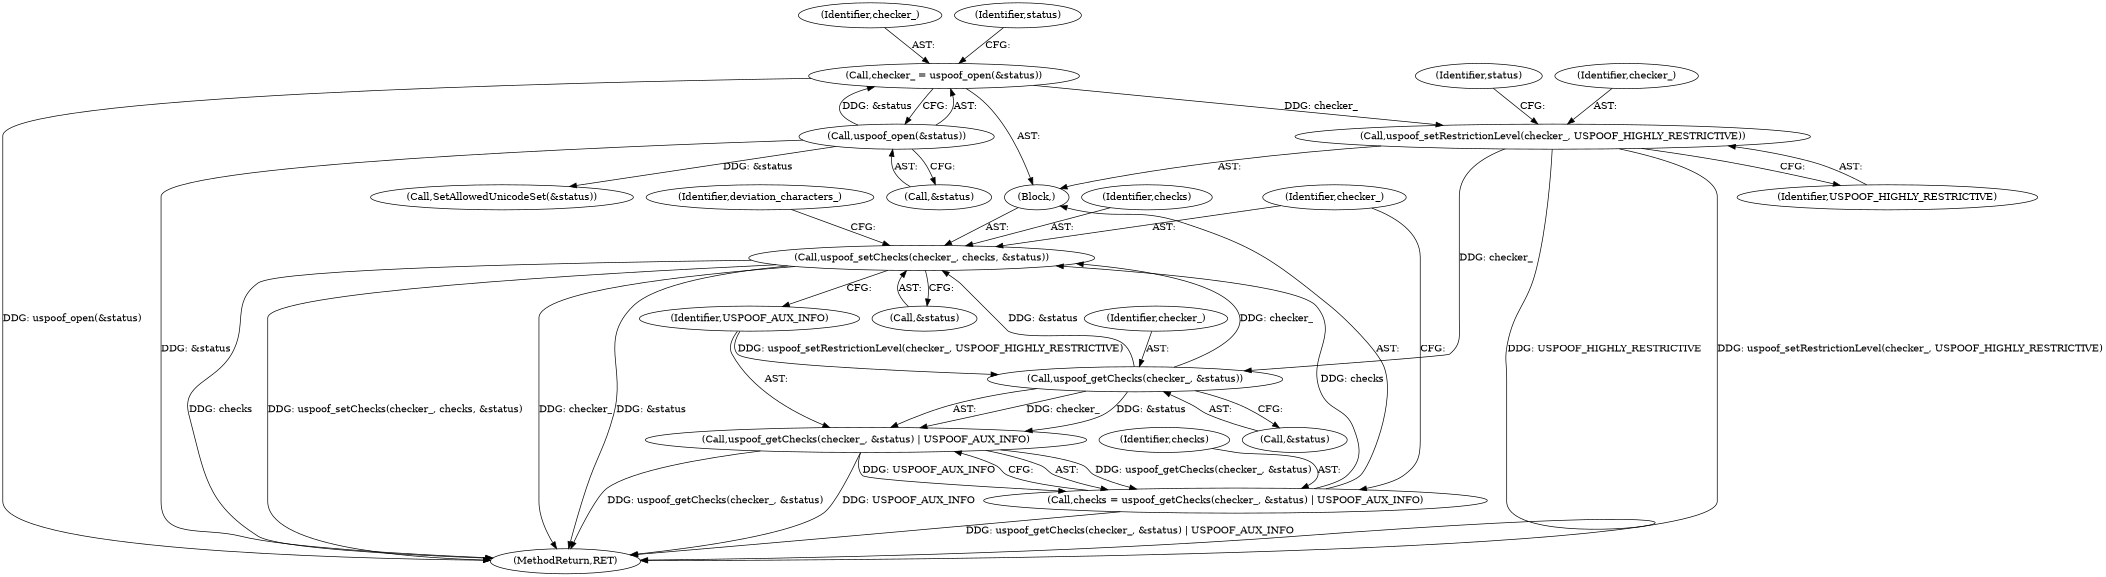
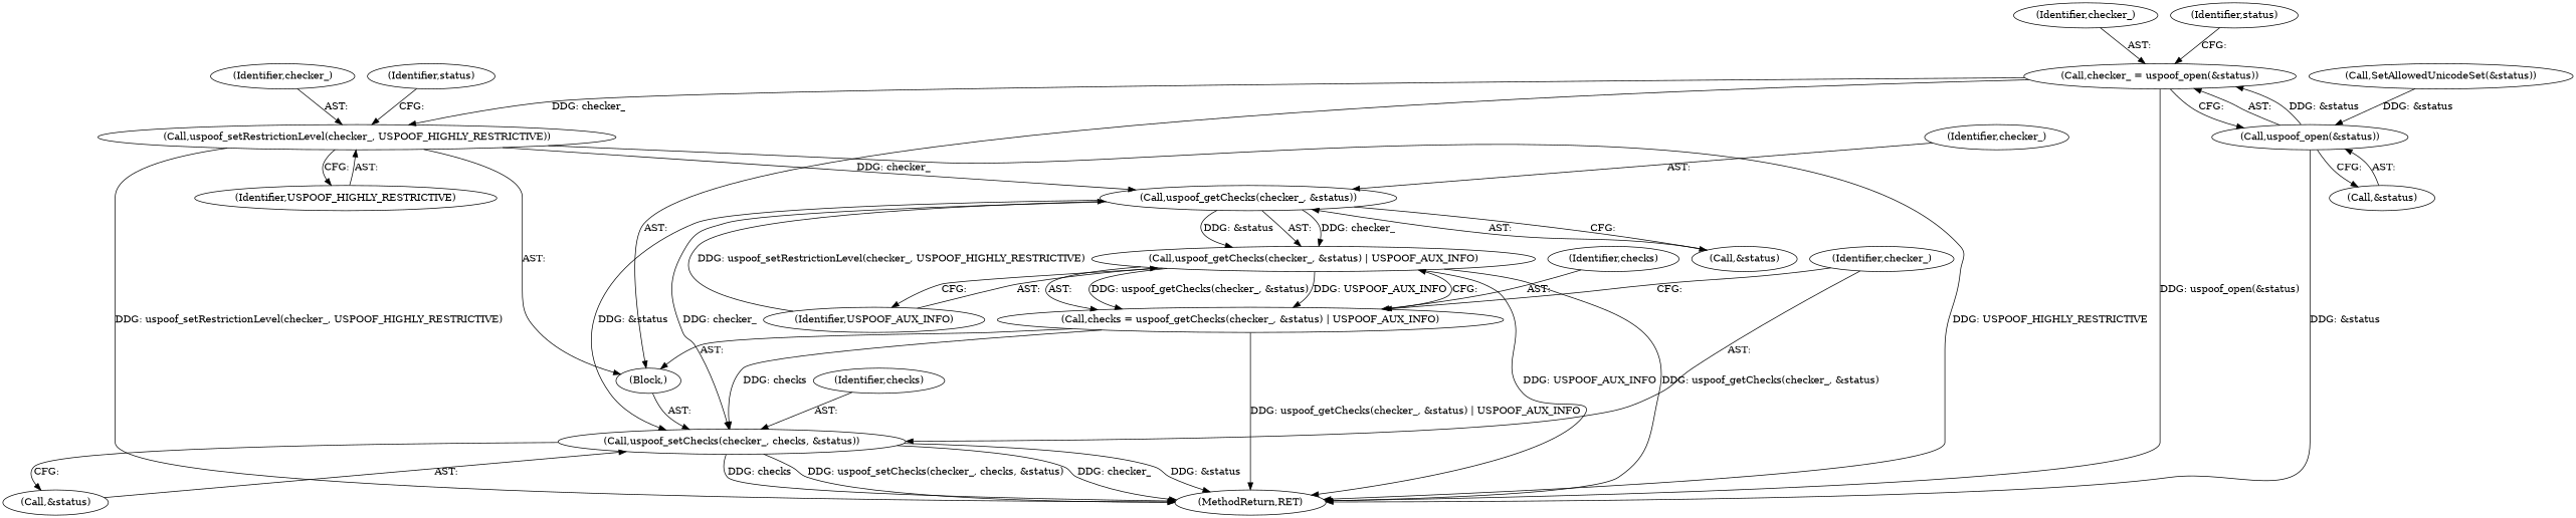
  digraph {
    n1 [label="(Call,checker_ = uspoof_open(&status))"]
    n2 [label="(Call,uspoof_open(&status))"]
    n3 [label="(Call,uspoof_setRestrictionLevel(checker_, USPOOF_HIGHLY_RESTRICTIVE))"]
    n4 [label="(Block,)"]
    n5 [label="(MethodReturn,RET)"]
    n6 [label="(Call,SetAllowedUnicodeSet(&status))"]
    n7 [label="(Call,&status)"]
    n8 [label="(Call,uspoof_getChecks(checker_, &status))"]
    n9 [label="(Identifier,USPOOF_HIGHLY_RESTRICTIVE)"]
    n10 [label="(Call,uspoof_setChecks(checker_, checks, &status))"]
    n11 [label="(Call,uspoof_getChecks(checker_, &status) | USPOOF_AUX_INFO)"]
    n12 [label="(Call,&status)"]
    n13 [label="(Call,checks = uspoof_getChecks(checker_, &status) | USPOOF_AUX_INFO)"]
    n14 [label="(Identifier,USPOOF_AUX_INFO)"]
    n15 [label="(Call,&status)"]
    n16 [label="(Identifier,checker_)"]
    n17 [label="(Identifier,checker_)"]
    n18 [label="(Identifier,status)"]
    n19 [label="(Identifier,checker_)"]
-   n20 [label="(Identifier,deviation_characters_)"]
    n21 [label="(Identifier,checker_)"]
    n22 [label="(Identifier,status)"]
    n23 [label="(Identifier,checks)"]
    n24 [label="(Identifier,checks)"]
    n1 -> n2 [label="CFG: "]
    n1 -> n3 [label="DDG: checker_"]
    n1 -> n4 [label="AST: "]
    n1 -> n5 [label="DDG: uspoof_open(&status)"]
    n2 -> n1 [label="AST: "]
    n2 -> n1 [label="DDG: &status"]
    n2 -> n5 [label="DDG: &status"]
-   n2 -> n6 [label="DDG: &status"]
+   n6 -> n2 [label="DDG: &status"]
    n2 -> n7 [label="CFG: "]
    n3 -> n4 [label="AST: "]
    n3 -> n5 [label="DDG: USPOOF_HIGHLY_RESTRICTIVE"]
    n3 -> n5 [label="DDG: uspoof_setRestrictionLevel(checker_, USPOOF_HIGHLY_RESTRICTIVE)"]
    n3 -> n8 [label="DDG: checker_"]
    n3 -> n9 [label="CFG: "]
    n4 -> n10 [label="AST: "]
    n7 -> n2 [label="AST: "]
    n8 -> n10 [label="DDG: checker_"]
    n8 -> n10 [label="DDG: &status"]
    n8 -> n11 [label="AST: "]
    n8 -> n11 [label="DDG: checker_"]
    n8 -> n11 [label="DDG: &status"]
    n8 -> n12 [label="CFG: "]
    n9 -> n3 [label="AST: "]
    n10 -> n5 [label="DDG: &status"]
    n10 -> n5 [label="DDG: checks"]
    n10 -> n5 [label="DDG: uspoof_setChecks(checker_, checks, &status)"]
    n10 -> n5 [label="DDG: checker_"]
    n10 -> n15 [label="CFG: "]
    n11 -> n5 [label="DDG: uspoof_getChecks(checker_, &status)"]
    n11 -> n5 [label="DDG: USPOOF_AUX_INFO"]
    n11 -> n13 [label="AST: "]
    n11 -> n13 [label="DDG: uspoof_getChecks(checker_, &status)"]
    n11 -> n13 [label="DDG: USPOOF_AUX_INFO"]
-   n10 -> n14 [label="CFG: "]
+   n11 -> n14 [label="CFG: "]
    n12 -> n8 [label="AST: "]
    n13 -> n4 [label="AST: "]
    n13 -> n5 [label="DDG: uspoof_getChecks(checker_, &status) | USPOOF_AUX_INFO"]
    n13 -> n10 [label="DDG: checks"]
    n13 -> n11 [label="CFG: "]
    n14 -> n8 [label="DDG: uspoof_setRestrictionLevel(checker_, USPOOF_HIGHLY_RESTRICTIVE)"]
    n14 -> n11 [label="AST: "]
    n15 -> n10 [label="AST: "]
    n16 -> n8 [label="AST: "]
    n17 -> n1 [label="AST: "]
    n18 -> n3 [label="CFG: "]
    n19 -> n10 [label="AST: "]
    n19 -> n13 [label="CFG: "]
-   n20 -> n10 [label="CFG: "]
    n21 -> n3 [label="AST: "]
    n22 -> n1 [label="CFG: "]
    n23 -> n13 [label="AST: "]
    n24 -> n10 [label="AST: "]
  }
